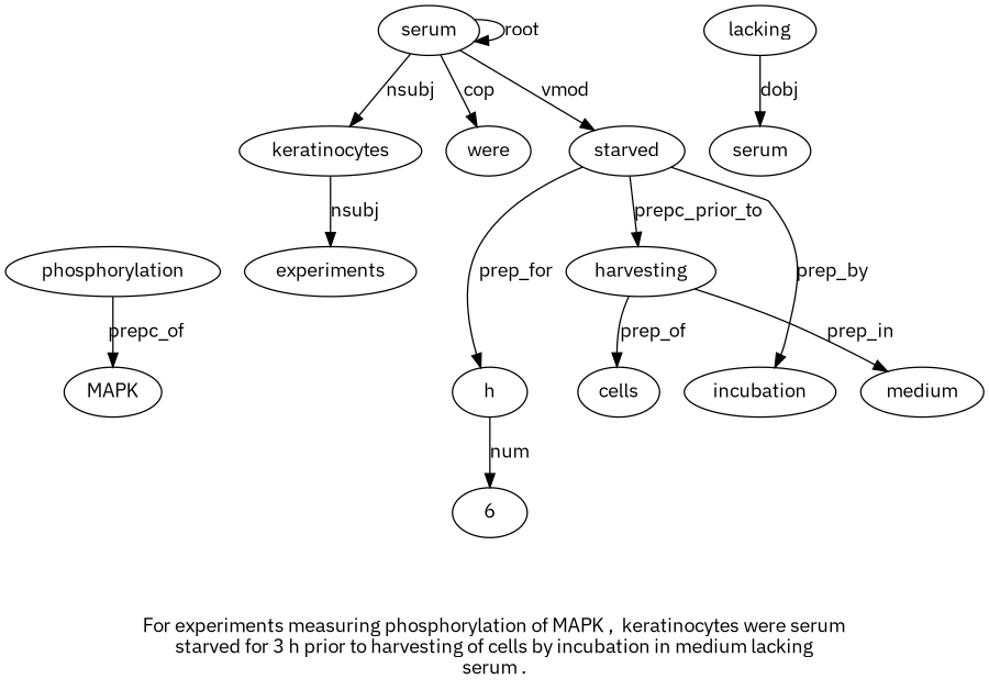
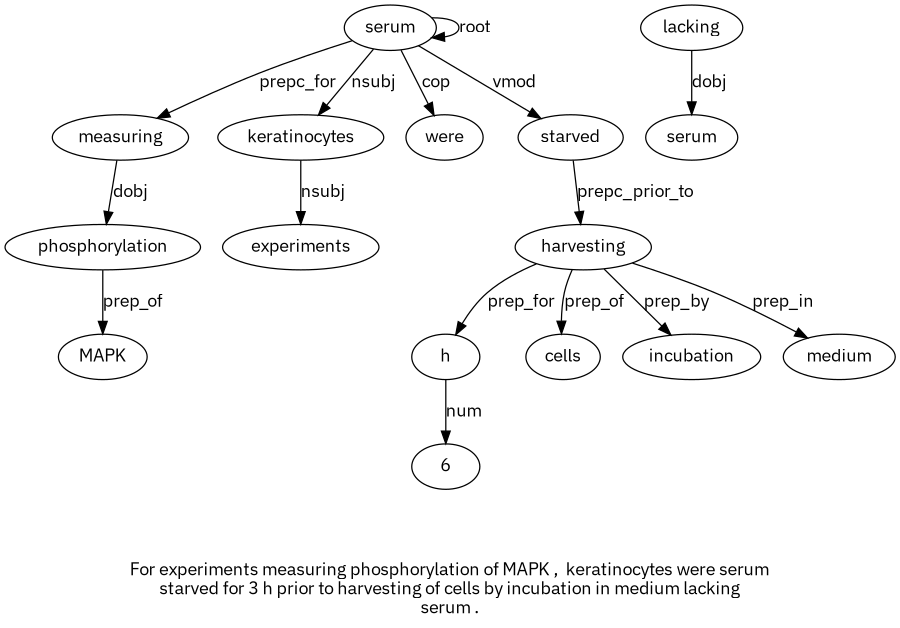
  digraph {
    fontname="IBM Plex Sans"
    label="For experiments measuring phosphorylation of MAPK ,  keratinocytes were serum\nstarved for 3 h prior to harvesting of cells by incubation in medium lacking\nserum ."
    node [fillcolor=white fontname="IBM Plex Sans" style=filled]
    edge [fontname="IBM Plex Sans"]
+   n1 [label=measuring]
    n2 [label=phosphorylation]
    n3 [label=experiments]
    n4 [label=MAPK]
    n5 [label=serum]
    n6 [label=keratinocytes]
    n7 [label=were]
    n8 [label=starved]
    n9 [label=h]
    n10 [label=harvesting]
    n11 [label=6]
    n12 [label=cells]
    n13 [label=incubation]
    n14 [label=medium]
    n15 [label=lacking]
    n16 [label=serum]
-   n2 -> n4 [label=prepc_of]
+   n1 -> n2 [label=dobj]
+   n2 -> n4 [label=prep_of]
+   n5 -> n1 [label=prepc_for]
    n5 -> n5 [label=root]
    n5 -> n6 [label=nsubj]
    n5 -> n7 [label=cop]
    n5 -> n8 [label=vmod]
    n6 -> n3 [label=nsubj]
-   n8 -> n9 [label=prep_for]
+   n10 -> n9 [label=prep_for]
    n8 -> n10 [label=prepc_prior_to]
    n9 -> n11 [label=num]
    n10 -> n12 [label=prep_of]
-   n8 -> n13 [label=prep_by]
+   n10 -> n13 [label=prep_by]
    n10 -> n14 [label=prep_in]
    n15 -> n16 [label=dobj]
  }
